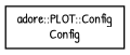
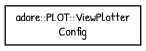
  digraph {
    rankdir=LR
    fontname="Patrick Hand"
-   n1 [color=black fillcolor=white fontname="Patrick Hand" fontsize=10 height=0.2 label="adore::PLOT::Config\lConfig" shape=record style=filled width=0.4]
+   n1 [color=black fillcolor=white fontname="Patrick Hand" fontsize=10 height=0.2 label="adore::PLOT::ViewPlotter\lConfig" shape=record style=filled width=0.4]
  }
